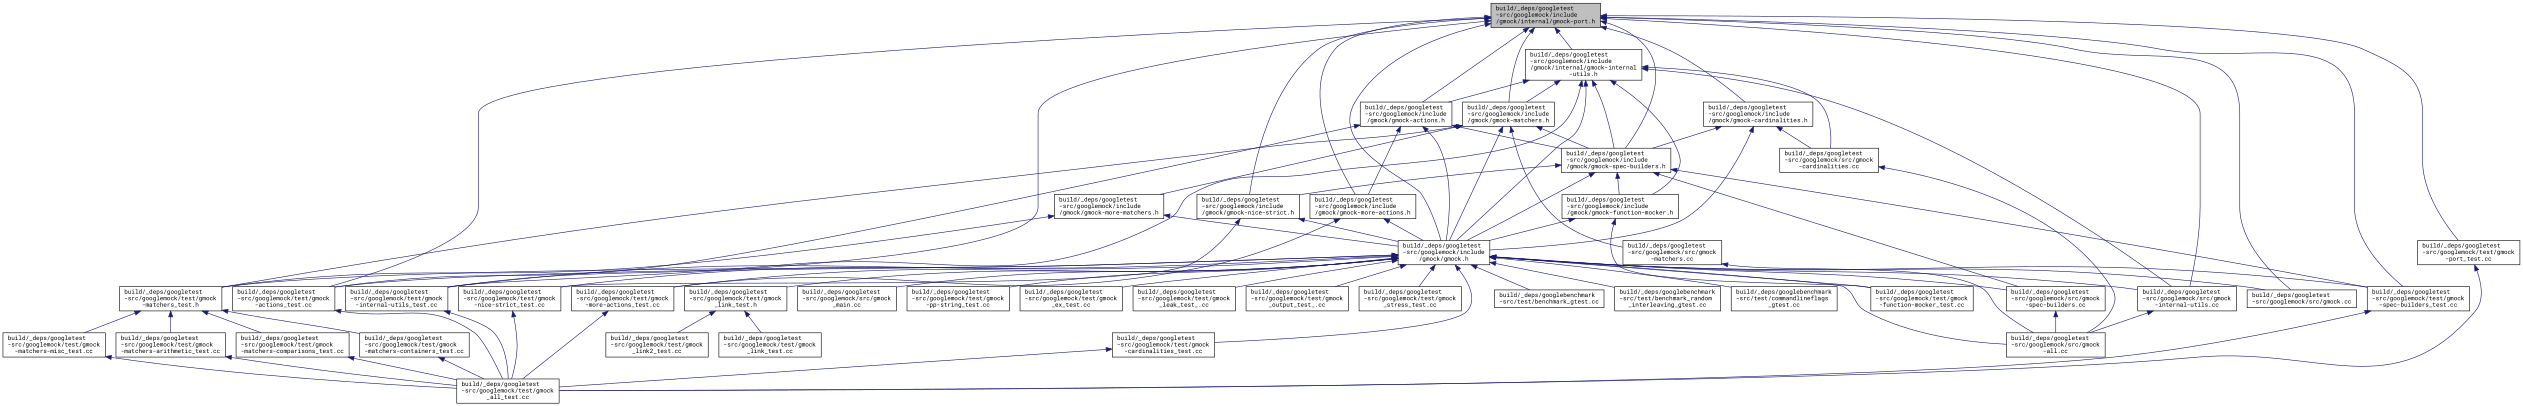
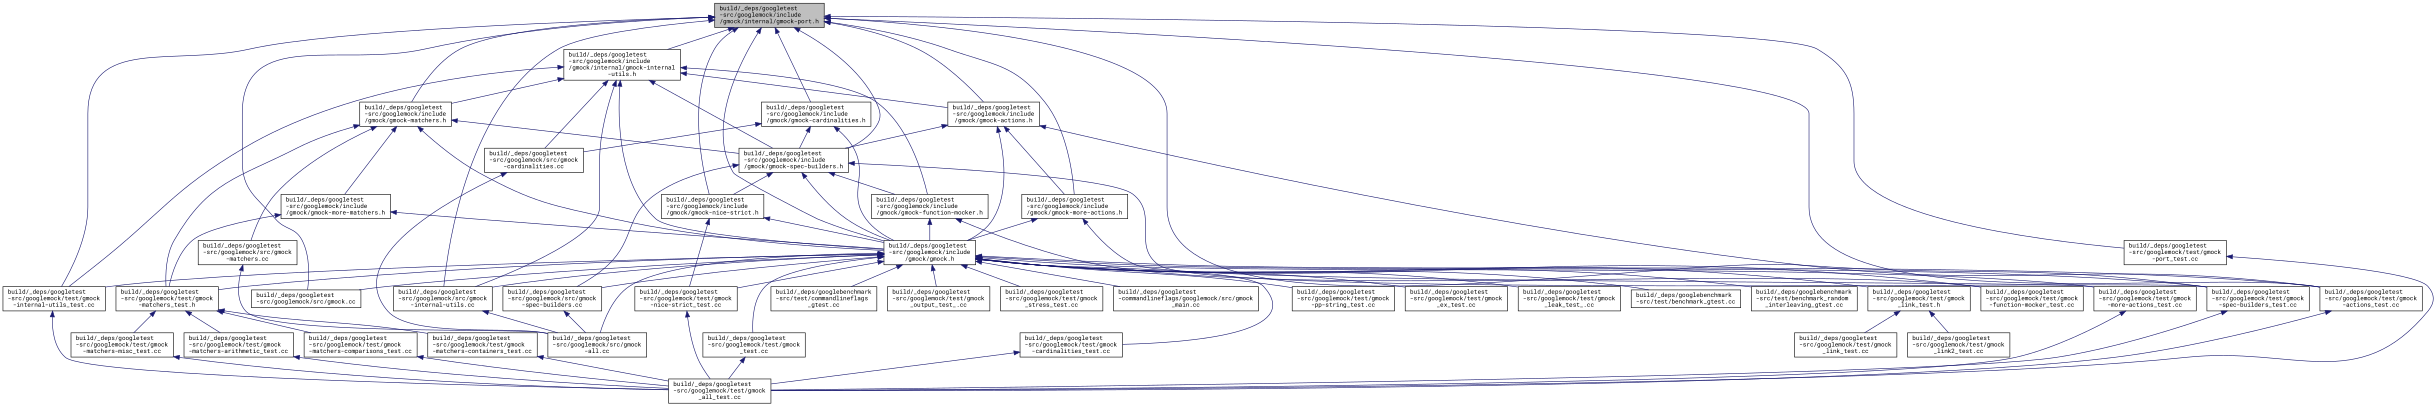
  digraph {
    fontname="Roboto Mono"
    node [color=black fillcolor=white fontname="Roboto Mono" fontsize=10 shape=record style=filled]
    edge [color=midnightblue dir=back fontname="Roboto Mono" fontsize=10 labelfontname=Helvetica labelfontsize=10 style=solid]
    n1 [fillcolor=grey75 fontcolor=black height=0.2 label="build/_deps/googletest\l-src/googlemock/include\l/gmock/internal/gmock-port.h" width=0.4]
    n2 [height=0.2 label="build/_deps/googletest\l-src/googlemock/include\l/gmock/gmock-actions.h" width=0.4]
    n3 [height=0.2 label="build/_deps/googletest\l-src/googlemock/include\l/gmock/gmock-more-actions.h" width=0.4]
    n4 [height=0.2 label="build/_deps/googletest\l-src/googlemock/include\l/gmock/gmock.h" width=0.4]
    n5 [height=0.2 label="build/_deps/googletest\l-src/googlemock/src/gmock\l-internal-utils.cc" width=0.4]
    n6 [height=0.2 label="build/_deps/googletest\l-src/googlemock/src/gmock.cc" width=0.4]
    n7 [height=0.2 label="build/_deps/googletest\l-src/googlemock/test/gmock\l-actions_test.cc" width=0.4]
    n8 [height=0.2 label="build/_deps/googletest\l-src/googlemock/test/gmock\l-internal-utils_test.cc" width=0.4]
    n9 [height=0.2 label="build/_deps/googletest\l-src/googlemock/test/gmock\l-spec-builders_test.cc" width=0.4]
    n10 [height=0.2 label="build/_deps/googletest\l-src/googlemock/include\l/gmock/gmock-spec-builders.h" width=0.4]
    n11 [height=0.2 label="build/_deps/googletest\l-src/googlemock/include\l/gmock/gmock-nice-strict.h" width=0.4]
    n12 [height=0.2 label="build/_deps/googletest\l-src/googlemock/include\l/gmock/gmock-cardinalities.h" width=0.4]
    n13 [height=0.2 label="build/_deps/googletest\l-src/googlemock/include\l/gmock/gmock-matchers.h" width=0.4]
    n14 [height=0.2 label="build/_deps/googletest\l-src/googlemock/include\l/gmock/internal/gmock-internal\l-utils.h" width=0.4]
    n15 [height=0.2 label="build/_deps/googletest\l-src/googlemock/test/gmock\l-port_test.cc" width=0.4]
    n16 [height=0.2 label="build/_deps/googletest\l-src/googlemock/test/gmock\l-more-actions_test.cc" width=0.4]
    n17 [height=0.2 label="build/_deps/googlebenchmark\l-src/test/benchmark_gtest.cc" width=0.4]
    n18 [height=0.2 label="build/_deps/googlebenchmark\l-src/test/benchmark_random\l_interleaving_gtest.cc" width=0.4]
    n19 [height=0.2 label="build/_deps/googlebenchmark\l-src/test/commandlineflags\l_gtest.cc" width=0.4]
    n20 [height=0.2 label="build/_deps/googletest\l-src/googlemock/src/gmock\l-all.cc" width=0.4]
    n21 [height=0.2 label="build/_deps/googletest\l-src/googlemock/src/gmock\l-spec-builders.cc" width=0.4]
-   n22 [height=0.2 label="build/_deps/googletest\l-src/googlemock/src/gmock\l_main.cc" width=0.4]
+   n22 [height=0.2 label="build/_deps/googletest\l-commandlineflags/googlemock/src/gmock\l_main.cc" width=0.4]
    n23 [height=0.2 label="build/_deps/googletest\l-src/googlemock/test/gmock\l-cardinalities_test.cc" width=0.4]
    n24 [height=0.2 label="build/_deps/googletest\l-src/googlemock/test/gmock\l-function-mocker_test.cc" width=0.4]
    n25 [height=0.2 label="build/_deps/googletest\l-src/googlemock/test/gmock\l-matchers_test.h" width=0.4]
    n26 [height=0.2 label="build/_deps/googletest\l-src/googlemock/test/gmock\l-nice-strict_test.cc" width=0.4]
    n27 [height=0.2 label="build/_deps/googletest\l-src/googlemock/test/gmock\l-pp-string_test.cc" width=0.4]
    n28 [height=0.2 label="build/_deps/googletest\l-src/googlemock/test/gmock\l_ex_test.cc" width=0.4]
    n29 [height=0.2 label="build/_deps/googletest\l-src/googlemock/test/gmock\l_leak_test_.cc" width=0.4]
    n30 [height=0.2 label="build/_deps/googletest\l-src/googlemock/test/gmock\l_link_test.h" width=0.4]
    n31 [height=0.2 label="build/_deps/googletest\l-src/googlemock/test/gmock\l_output_test_.cc" width=0.4]
    n32 [height=0.2 label="build/_deps/googletest\l-src/googlemock/test/gmock\l_stress_test.cc" width=0.4]
+   n33 [height=0.2 label="build/_deps/googletest\l-src/googlemock/test/gmock\l_test.cc" width=0.4]
    n34 [height=0.2 label="build/_deps/googletest\l-src/googlemock/test/gmock\l_all_test.cc" width=0.4]
    n35 [height=0.2 label="build/_deps/googletest\l-src/googlemock/include\l/gmock/gmock-function-mocker.h" width=0.4]
    n36 [height=0.2 label="build/_deps/googletest\l-src/googlemock/src/gmock\l-cardinalities.cc" width=0.4]
    n37 [height=0.2 label="build/_deps/googletest\l-src/googlemock/include\l/gmock/gmock-more-matchers.h" width=0.4]
    n38 [height=0.2 label="build/_deps/googletest\l-src/googlemock/src/gmock\l-matchers.cc" width=0.4]
    n39 [height=0.2 label="build/_deps/googletest\l-src/googlemock/test/gmock\l-matchers-arithmetic_test.cc" width=0.4]
    n40 [height=0.2 label="build/_deps/googletest\l-src/googlemock/test/gmock\l-matchers-comparisons_test.cc" width=0.4]
    n41 [height=0.2 label="build/_deps/googletest\l-src/googlemock/test/gmock\l-matchers-containers_test.cc" width=0.4]
    n42 [height=0.2 label="build/_deps/googletest\l-src/googlemock/test/gmock\l-matchers-misc_test.cc" width=0.4]
    n43 [height=0.2 label="build/_deps/googletest\l-src/googlemock/test/gmock\l_link2_test.cc" width=0.4]
    n44 [height=0.2 label="build/_deps/googletest\l-src/googlemock/test/gmock\l_link_test.cc" width=0.4]
    n1 -> n2
    n1 -> n3
    n1 -> n4
    n1 -> n5
    n1 -> n6
    n1 -> n7
    n1 -> n8
    n1 -> n9
    n1 -> n10
    n1 -> n11
    n1 -> n12
    n1 -> n13
    n1 -> n14
    n1 -> n15
    n2 -> n3
    n2 -> n4
    n2 -> n7
    n2 -> n10
    n3 -> n4
    n3 -> n16
    n4 -> n5
    n4 -> n6
    n4 -> n7
    n4 -> n8
    n4 -> n9
    n4 -> n16
    n4 -> n17
    n4 -> n18
    n4 -> n19
    n4 -> n20
    n4 -> n21
    n4 -> n22
    n4 -> n23
    n4 -> n24
    n4 -> n25
    n4 -> n26
    n4 -> n27
    n4 -> n28
    n4 -> n29
    n4 -> n30
    n4 -> n31
    n4 -> n32
+   n4 -> n33
    n5 -> n20
    n7 -> n34
    n8 -> n34
    n9 -> n34
    n10 -> n4
    n10 -> n9
    n10 -> n11
    n10 -> n21
    n10 -> n35
    n11 -> n4
    n11 -> n26
    n12 -> n4
    n12 -> n10
    n12 -> n36
    n13 -> n4
    n13 -> n10
    n13 -> n25
    n13 -> n37
    n13 -> n38
    n14 -> n2
    n14 -> n4
    n14 -> n5
    n14 -> n8
    n14 -> n10
    n14 -> n13
    n14 -> n35
    n14 -> n36
    n15 -> n34
    n16 -> n34
    n21 -> n20
    n23 -> n34
    n25 -> n39
    n25 -> n40
    n25 -> n41
    n25 -> n42
    n26 -> n34
    n30 -> n43
    n30 -> n44
+   n33 -> n34
    n35 -> n4
    n35 -> n24
    n36 -> n20
    n37 -> n4
    n37 -> n25
    n38 -> n20
    n39 -> n34
    n40 -> n34
    n41 -> n34
    n42 -> n34
  }
